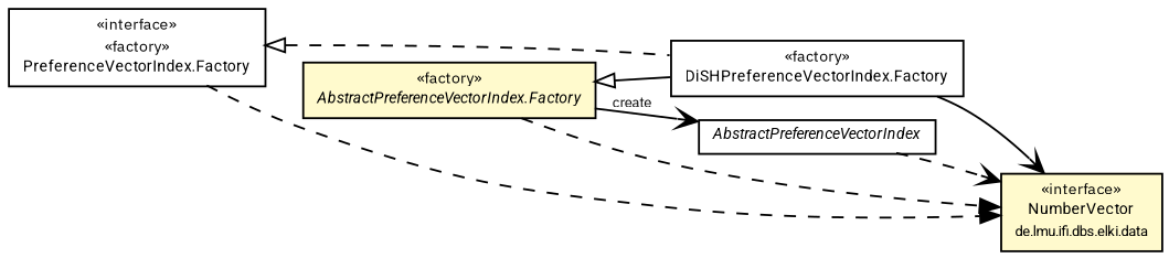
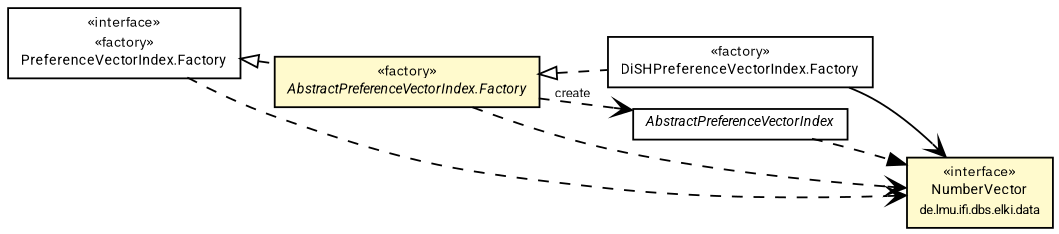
  digraph {
    fontname="IBM Plex Sans"
    nodesep=0.15
    rankdir=LR
    ranksep=0.25
    node [fontcolor=black fontname="IBM Plex Sans" fontsize=8 margin=0 shape=plaintext]
    edge [arrowhead=open color=black fontname="IBM Plex Sans" fontsize=7 labelfontname=Roboto labelfontsize=7 style=dashed weight=0]
    n1 [height=0 label=<<table title="de.lmu.ifi.dbs.elki.index.preprocessed.preference.DiSHPreferenceVectorIndex.Factory" border="0" cellborder="1" cellspacing="0" cellpadding="2" href="DiSHPreferenceVectorIndex.Factory.html" target="_parent"> 		<tr><td><table border="0" cellspacing="0" cellpadding="1"> 		<tr><td align="center" balign="center"> &#171;factory&#187; </td></tr> 		<tr><td align="center" balign="center"> <font face="Roboto">DiSHPreferenceVectorIndex.Factory</font> </td></tr> 		</table></td></tr> 		</table>> width=0]
    n2 [height=0 label=<<table title="de.lmu.ifi.dbs.elki.data.NumberVector" border="0" cellborder="1" cellspacing="0" cellpadding="2" bgcolor="LemonChiffon" href="../../../data/NumberVector.html" target="_parent"> 		<tr><td><table border="0" cellspacing="0" cellpadding="1"> 		<tr><td align="center" balign="center"> &#171;interface&#187; </td></tr> 		<tr><td align="center" balign="center"> <font face="Roboto">NumberVector</font> </td></tr> 		<tr><td align="center" balign="center"> <font face="Roboto" point-size="7.0">de.lmu.ifi.dbs.elki.data</font> </td></tr> 		</table></td></tr> 		</table>> width=0]
    n3 [height=0 label=<<table title="de.lmu.ifi.dbs.elki.index.preprocessed.preference.PreferenceVectorIndex.Factory" border="0" cellborder="1" cellspacing="0" cellpadding="2" href="PreferenceVectorIndex.Factory.html" target="_parent"> 		<tr><td><table border="0" cellspacing="0" cellpadding="1"> 		<tr><td align="center" balign="center"> &#171;interface&#187; </td></tr> 		<tr><td align="center" balign="center"> &#171;factory&#187; </td></tr> 		<tr><td align="center" balign="center"> <font face="Roboto">PreferenceVectorIndex.Factory</font> </td></tr> 		</table></td></tr> 		</table>> width=0]
    n4 [height=0 label=<<table title="de.lmu.ifi.dbs.elki.index.preprocessed.preference.AbstractPreferenceVectorIndex.Factory" border="0" cellborder="1" cellspacing="0" cellpadding="2" bgcolor="lemonChiffon" href="AbstractPreferenceVectorIndex.Factory.html" target="_parent"> 		<tr><td><table border="0" cellspacing="0" cellpadding="1"> 		<tr><td align="center" balign="center"> &#171;factory&#187; </td></tr> 		<tr><td align="center" balign="center"> <font face="Roboto"><i>AbstractPreferenceVectorIndex.Factory</i></font> </td></tr> 		</table></td></tr> 		</table>> width=0]
    n5 [height=0 label=<<table title="de.lmu.ifi.dbs.elki.index.preprocessed.preference.AbstractPreferenceVectorIndex" border="0" cellborder="1" cellspacing="0" cellpadding="2" href="AbstractPreferenceVectorIndex.html" target="_parent"> 		<tr><td><table border="0" cellspacing="0" cellpadding="1"> 		<tr><td align="center" balign="center"> <font face="Roboto"><i>AbstractPreferenceVectorIndex</i></font> </td></tr> 		</table></td></tr> 		</table>> width=0]
    n1 -> n2 [style=solid]
-   n3 -> n2 [arrowhead=normal]
-   n3 -> n1 [arrowtail=empty dir=back weight=9 arrowhead=""]
-   n4 -> n1 [arrowtail=empty dir=back weight=10 arrowhead="" style=""]
-   n4 -> n2 [arrowhead=normal]
-   n4 -> n5 [label=create weight=1 style=""]
-   n5 -> n2
+   n3 -> n2
+   n3 -> n4 [arrowtail=empty dir=back weight=9 arrowhead=""]
+   n4 -> n1 [arrowtail=empty dir=back weight=10 arrowhead=""]
+   n4 -> n2
+   n4 -> n5 [label=create weight=1]
+   n5 -> n2 [arrowhead=normal]
  }
